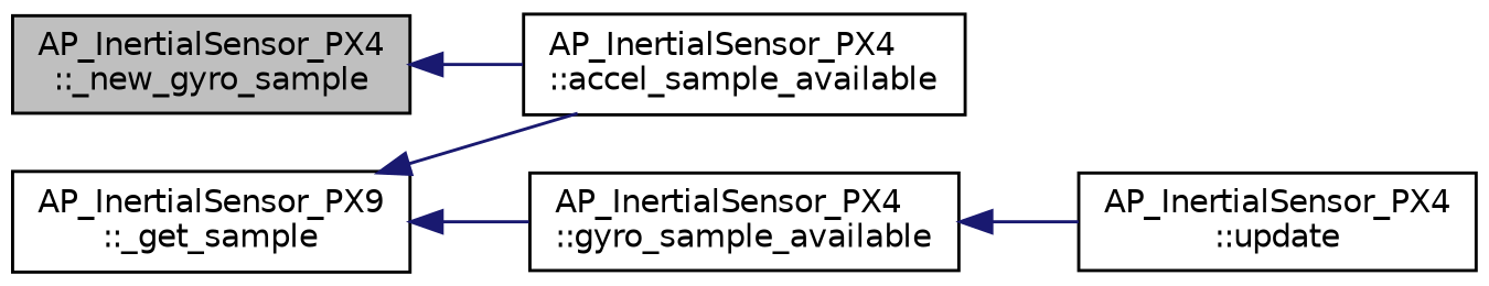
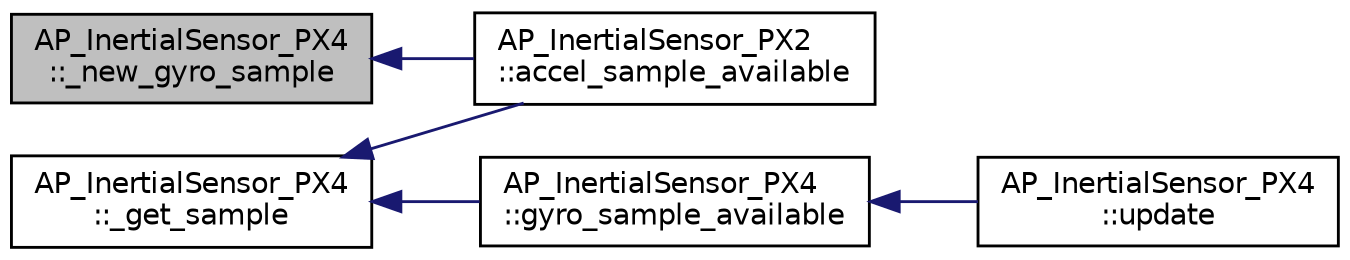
  digraph {
    rankdir=LR
    node [color=black fillcolor=white fontname=Helvetica fontsize=10 shape=record style=filled]
    edge [color=midnightblue dir=back fontname=Helvetica fontsize=10 labelfontname=Helvetica labelfontsize=10 style=solid]
    n1 [fillcolor=grey75 fontcolor=black height=0.2 label="AP_InertialSensor_PX4\l::_new_gyro_sample" width=0.4]
-   n2 [height=0.2 label="AP_InertialSensor_PX4\l::accel_sample_available" width=0.4]
-   n3 [height=0.2 label="AP_InertialSensor_PX9\l::_get_sample" width=0.4]
+   n2 [height=0.2 label="AP_InertialSensor_PX2\l::accel_sample_available" width=0.4]
+   n3 [height=0.2 label="AP_InertialSensor_PX4\l::_get_sample" width=0.4]
    n4 [height=0.2 label="AP_InertialSensor_PX4\l::gyro_sample_available" width=0.4]
    n5 [height=0.2 label="AP_InertialSensor_PX4\l::update" width=0.4]
    n1 -> n2
    n3 -> n2
    n3 -> n4
    n4 -> n5
  }
